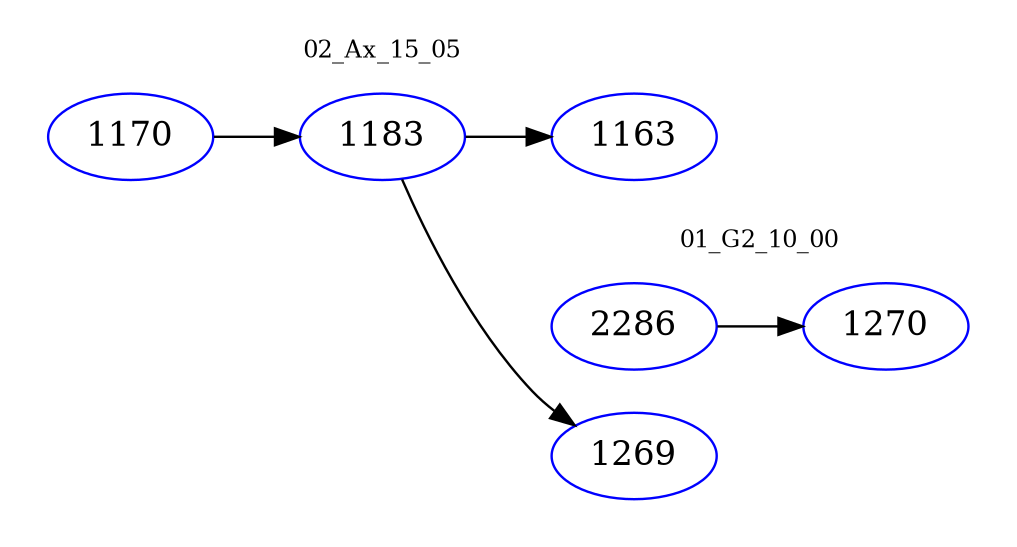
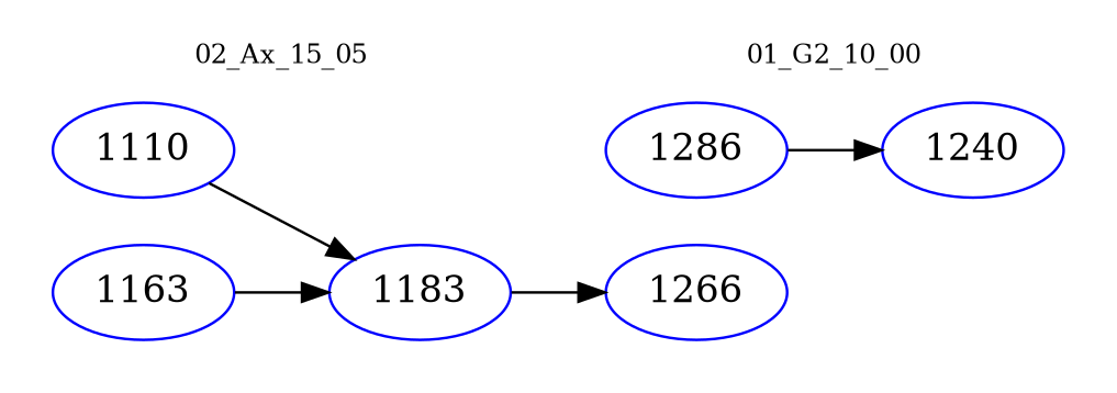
  digraph {
    fontname="DejaVu Serif"
    rankdir=LR
    node [color=blue fontname="DejaVu Serif"]
    edge [color=black fontname="DejaVu Serif"]
-   n1 [label=1170]
+   n1 [label=1110]
    n2 [label=1183]
    n3 [label=1163]
-   n4 [label=2286]
-   n5 [label=1270]
-   n6 [label=1269]
+   n4 [label=1286]
+   n5 [label=1240]
+   n6 [label=1266]
    subgraph cluster_1 {
      color=white
      fontsize=10
      label="02_Ax_15_05"
      n1
      n2
      n3
    }
    subgraph cluster_2 {
      color=white
      fontsize=10
      label="01_G2_10_00"
      n4
      n5
      n6
    }
    n1 -> n2
-   n2 -> n3
+   n3 -> n2
    n2 -> n6
    n4 -> n5
  }
